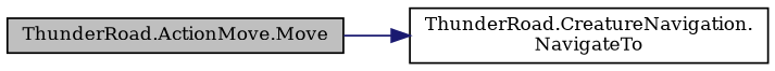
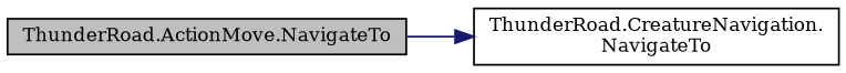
  digraph {
    rankdir=LR
    fontname="DejaVu Serif"
    node [color=black fontname="DejaVu Serif" fontsize=10 shape=record style=filled]
-   n1 [fillcolor=grey75 fontcolor=black height=0.2 label="ThunderRoad.ActionMove.Move" width=0.4]
+   n1 [fillcolor=grey75 fontcolor=black height=0.2 label="ThunderRoad.ActionMove.NavigateTo" width=0.4]
    n2 [fillcolor=white height=0.2 label="ThunderRoad.CreatureNavigation.\lNavigateTo" width=0.4]
    n1 -> n2 [color=midnightblue fontname="DejaVu Serif" fontsize=10 labelfontname=Helvetica labelfontsize=10 style=solid]
  }
